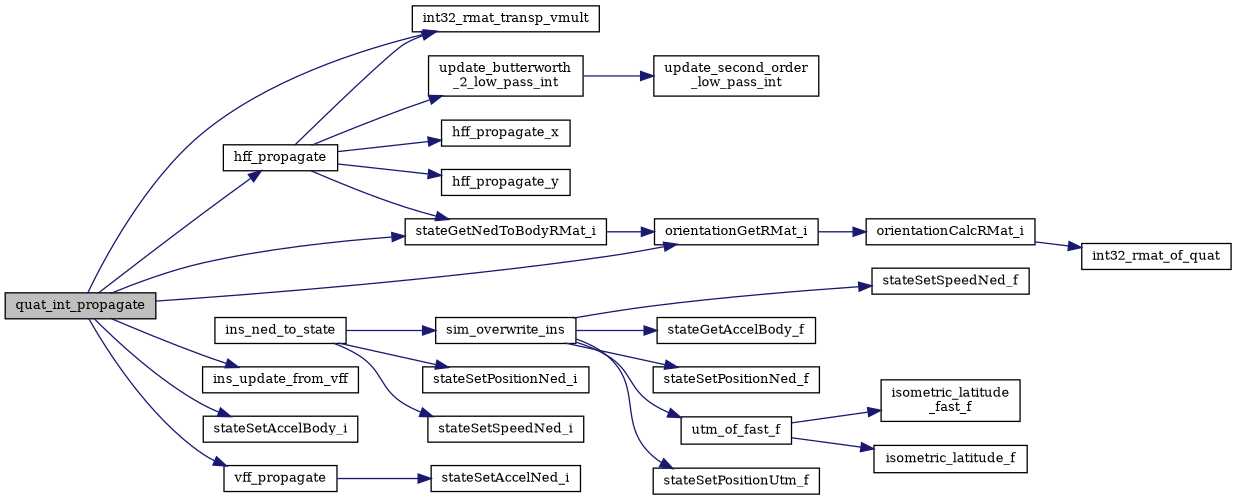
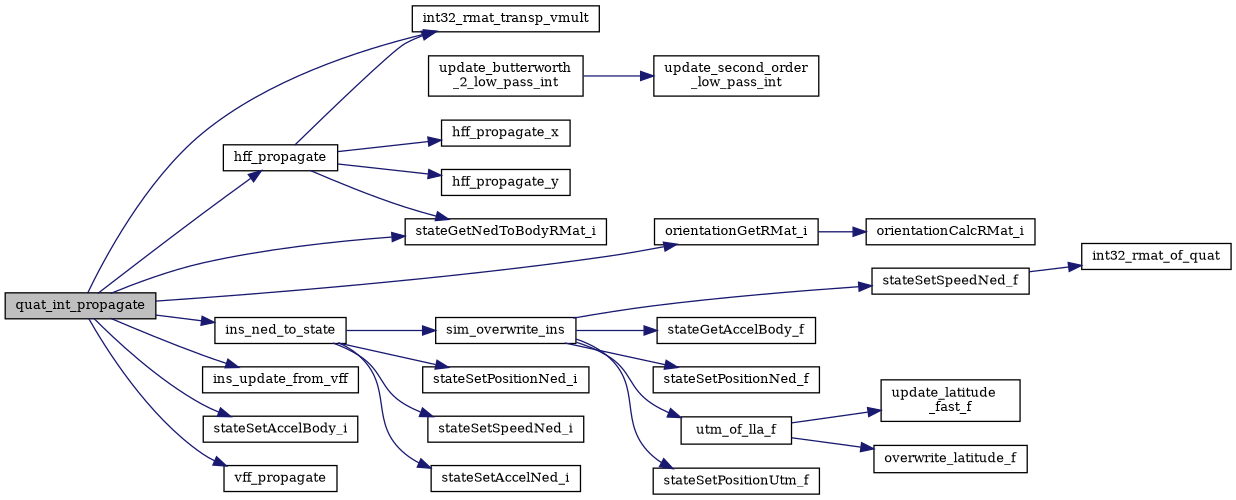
  digraph {
    fontname="DejaVu Serif"
    rankdir=LR
    node [color=black fillcolor=white fontname="DejaVu Serif" fontsize=10 shape=record style=filled]
    edge [color=midnightblue fontname="DejaVu Serif" fontsize=10 labelfontname=FreeSans labelfontsize=10 style=solid]
    n1 [fillcolor=grey75 fontcolor=black height=0.2 label=quat_int_propagate width=0.4]
    n2 [height=0.2 label=hff_propagate width=0.4]
    n3 [height=0.2 label=int32_rmat_transp_vmult width=0.4]
    n4 [height=0.2 label=stateGetNedToBodyRMat_i width=0.4]
    n5 [height=0.2 label=orientationGetRMat_i width=0.4]
    n6 [height=0.2 label=ins_ned_to_state width=0.4]
    n7 [height=0.2 label=ins_update_from_vff width=0.4]
    n8 [height=0.2 label=stateSetAccelBody_i width=0.4]
    n9 [height=0.2 label=vff_propagate width=0.4]
    n10 [height=0.2 label=hff_propagate_x width=0.4]
    n11 [height=0.2 label=hff_propagate_y width=0.4]
    n12 [height=0.2 label="update_butterworth\l_2_low_pass_int" width=0.4]
    n13 [height=0.2 label=orientationCalcRMat_i width=0.4]
    n14 [height=0.2 label=stateSetPositionNed_i width=0.4]
    n15 [height=0.2 label=stateSetSpeedNed_i width=0.4]
    n16 [height=0.2 label=stateSetAccelNed_i width=0.4]
    n17 [height=0.2 label=sim_overwrite_ins width=0.4]
    n18 [height=0.2 label="update_second_order\l_low_pass_int" width=0.4]
    n19 [height=0.2 label=int32_rmat_of_quat width=0.4]
    n20 [height=0.2 label=stateSetPositionNed_f width=0.4]
-   n21 [height=0.2 label=utm_of_fast_f width=0.4]
+   n21 [height=0.2 label=utm_of_lla_f width=0.4]
    n22 [height=0.2 label=stateSetPositionUtm_f width=0.4]
    n23 [height=0.2 label=stateSetSpeedNed_f width=0.4]
    n24 [height=0.2 label=stateGetAccelBody_f width=0.4]
-   n25 [height=0.2 label=isometric_latitude_f width=0.4]
-   n26 [height=0.2 label="isometric_latitude\l_fast_f" width=0.4]
+   n25 [height=0.2 label=overwrite_latitude_f width=0.4]
+   n26 [height=0.2 label="update_latitude\l_fast_f" width=0.4]
    n1 -> n2
    n1 -> n3
    n1 -> n4
    n1 -> n5
+   n1 -> n6
    n1 -> n7
    n1 -> n8
    n1 -> n9
    n2 -> n3
    n2 -> n4
    n2 -> n10
    n2 -> n11
-   n2 -> n12
-   n4 -> n5
    n5 -> n13
    n6 -> n14
    n6 -> n15
-   n9 -> n16
+   n6 -> n16
    n6 -> n17
    n12 -> n18
-   n13 -> n19
+   n23 -> n19
    n17 -> n20
    n17 -> n21
    n17 -> n22
    n17 -> n23
    n17 -> n24
    n21 -> n25
    n21 -> n26
  }
